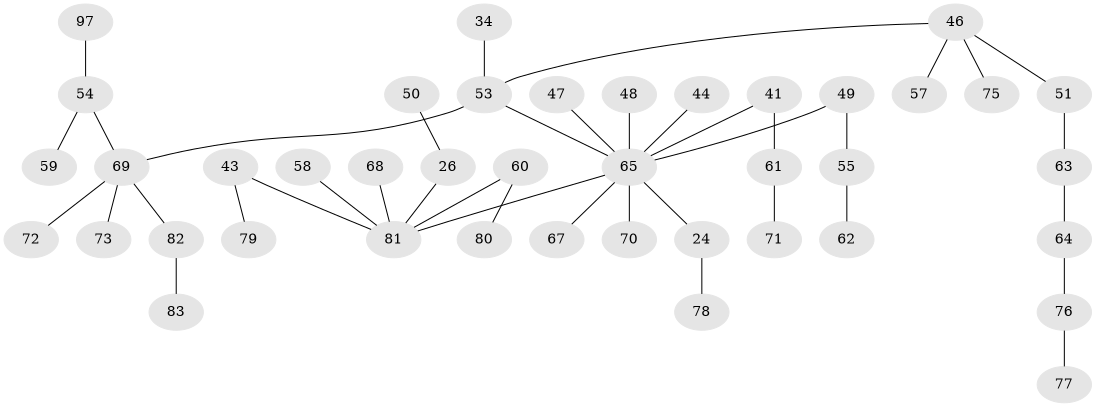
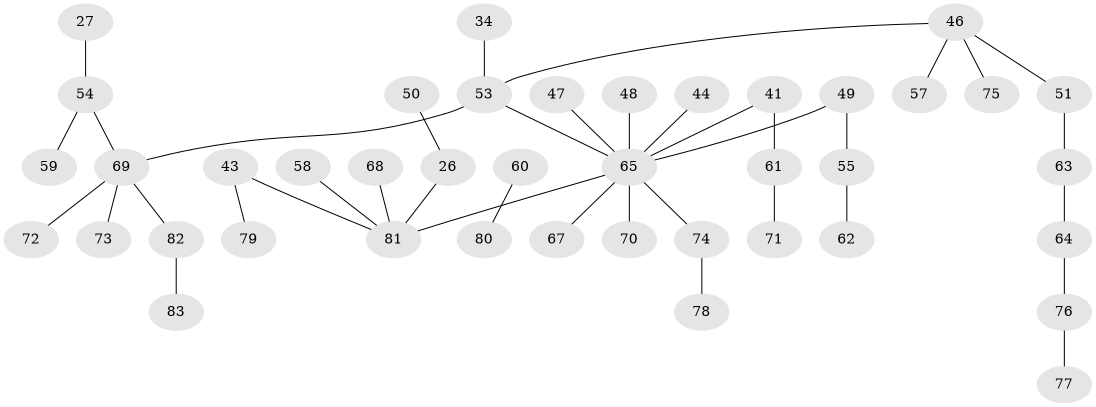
  graph {
    node [color=gray90 style=filled]
    69 [super="+45+9+10"]
    72
    73
    82
-   27 [label=97]
+   27
    54
    53 [super="+2+17"]
    65 [super="+23+13+5+7+8+14+24+30+20+25+26+37+35+36+32+33"]
    34
    41
    61
    71
    81 [super="+12+19+28+39+56"]
    67
    70
-   74 [label=24]
+   74
    43
    79
    44
    46
    51
    57
    75
    63
    47
    48
    49
    55
    62
    n30 [label=26 super="+40"]
    50
    64
    59
    58
    60
    80
    76
    77
    78
    68
    83
    69 -- 72
    69 -- 73
    69 -- 82
    82 -- 83
    27 -- 54
    54 -- 69
    54 -- 59
    53 -- 69
    53 -- 65
    65 -- 81
    65 -- 67
    65 -- 70
    65 -- 74
    34 -- 53
    41 -- 65
    41 -- 61
    61 -- 71
    74 -- 78
    43 -- 81
    43 -- 79
    44 -- 65
    46 -- 53
    46 -- 51
    46 -- 57
    46 -- 75
    51 -- 63
    63 -- 64
    47 -- 65
    48 -- 65
    49 -- 65
    49 -- 55
    55 -- 62
    n30 -- 81
    50 -- n30
    64 -- 76
    58 -- 81
-   60 -- 81
    60 -- 80
    76 -- 77
    68 -- 81
  }
